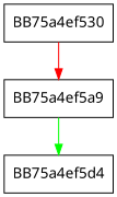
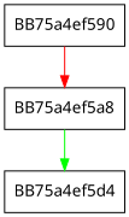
  digraph {
    fontname="Noto Sans"
    splines=ortho
    node [fontname="Noto Sans" shape=box]
    edge [fontname="Noto Sans"]
-   BB75a4ef590 [label=BB75a4ef530]
-   BB75a4ef5a8 [label=BB75a4ef5a9]
+   BB75a4ef590
+   BB75a4ef5a8
    BB75a4ef5d4
    BB75a4ef590 -> BB75a4ef5a8 [color=red]
    BB75a4ef5a8 -> BB75a4ef5d4 [color=green]
  }
